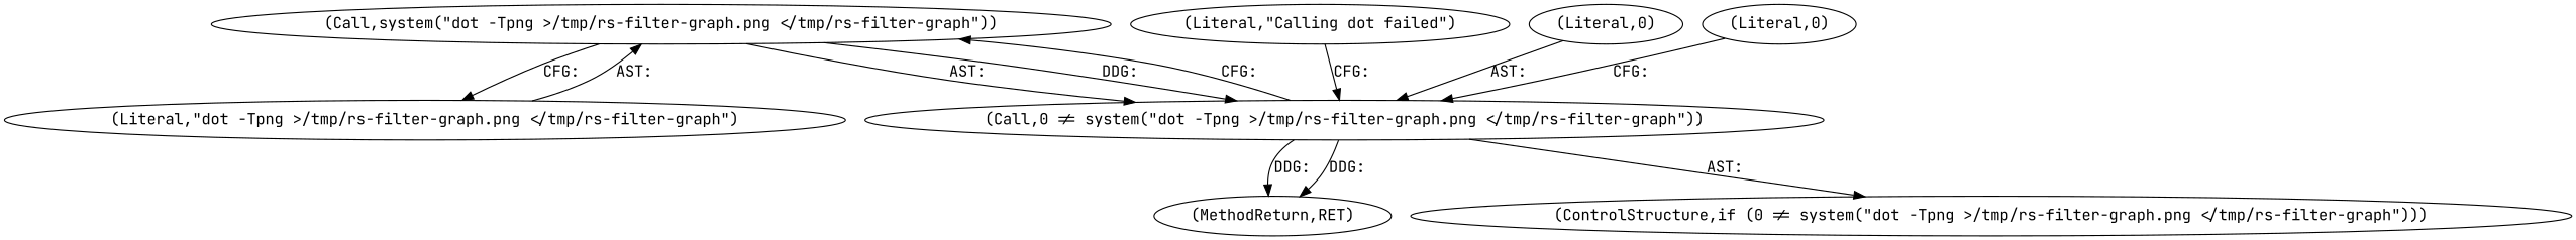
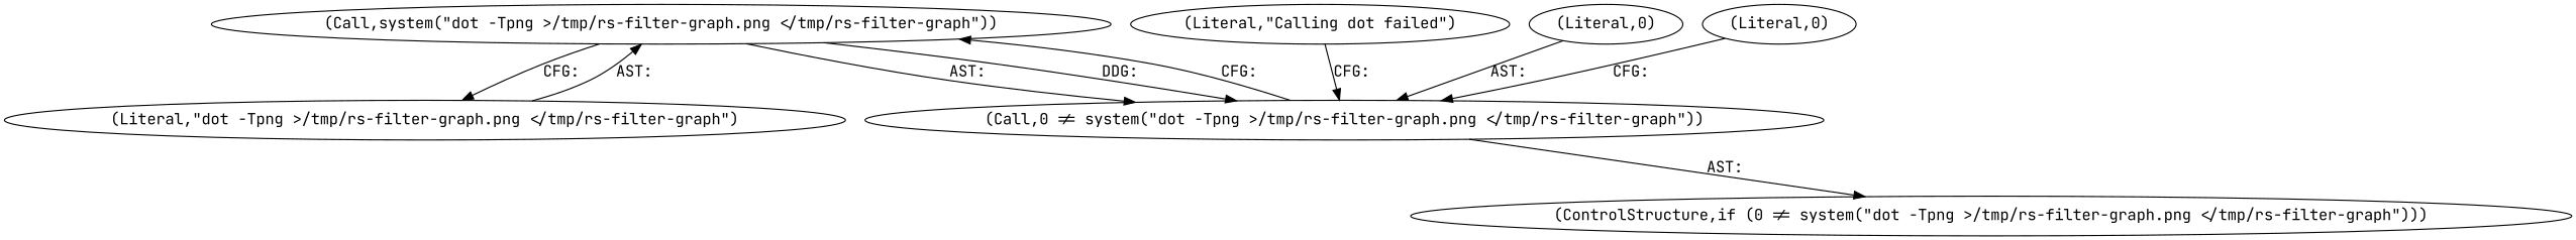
  digraph {
    fontname="JetBrains Mono"
    node [fontname="JetBrains Mono"]
    edge [fontname="JetBrains Mono"]
    n1 [label="(Call,system(\"dot -Tpng >/tmp/rs-filter-graph.png </tmp/rs-filter-graph\"))"]
    n2 [label="(Call,0 != system(\"dot -Tpng >/tmp/rs-filter-graph.png </tmp/rs-filter-graph\"))"]
    n3 [label="(Literal,\"dot -Tpng >/tmp/rs-filter-graph.png </tmp/rs-filter-graph\")"]
-   n4 [label="(MethodReturn,RET)"]
    n5 [label="(ControlStructure,if (0 != system(\"dot -Tpng >/tmp/rs-filter-graph.png </tmp/rs-filter-graph\")))"]
    n6 [label="(Literal,\"Calling dot failed\")"]
    n7 [label="(Literal,0)"]
    n8 [label="(Literal,0)"]
    n1 -> n2 [label="AST: "]
    n1 -> n2 [label="DDG: "]
    n1 -> n3 [label="CFG: "]
    n2 -> n1 [label="CFG: "]
-   n2 -> n4 [label="DDG: "]
-   n2 -> n4 [label="DDG: "]
    n2 -> n5 [label="AST: "]
    n3 -> n1 [label="AST: "]
    n6 -> n2 [label="CFG: "]
    n7 -> n2 [label="AST: "]
    n8 -> n2 [label="CFG: "]
  }
